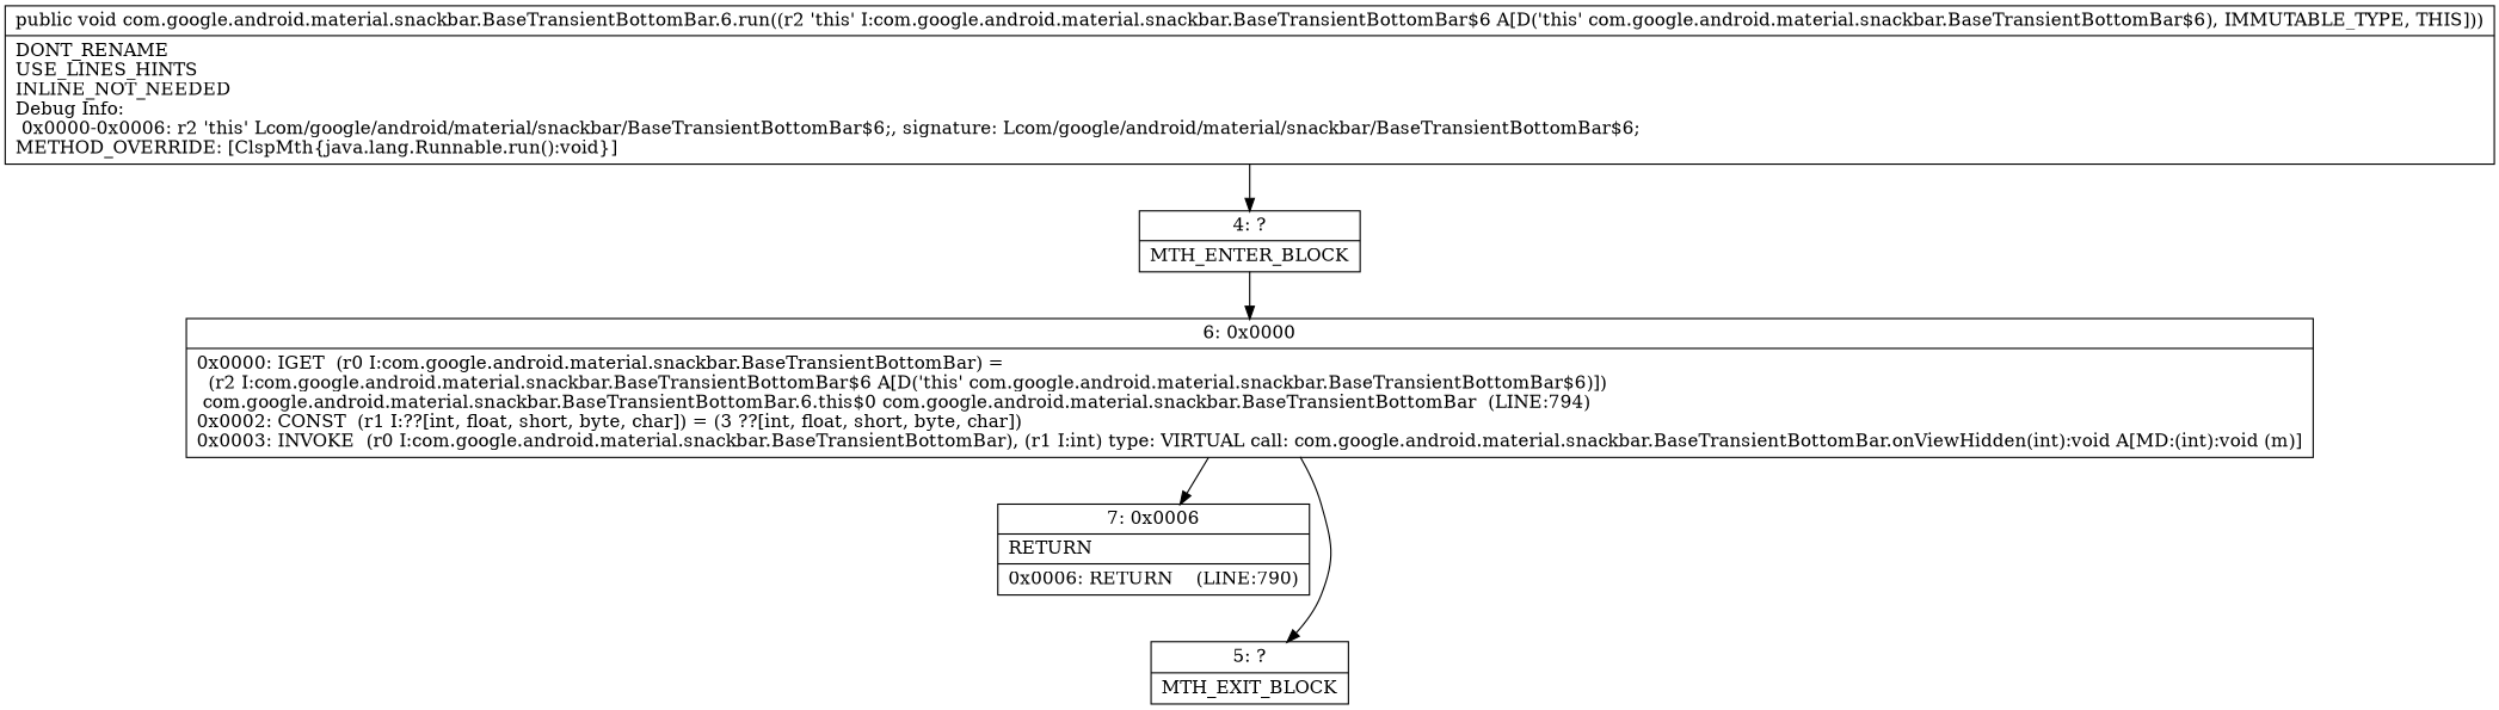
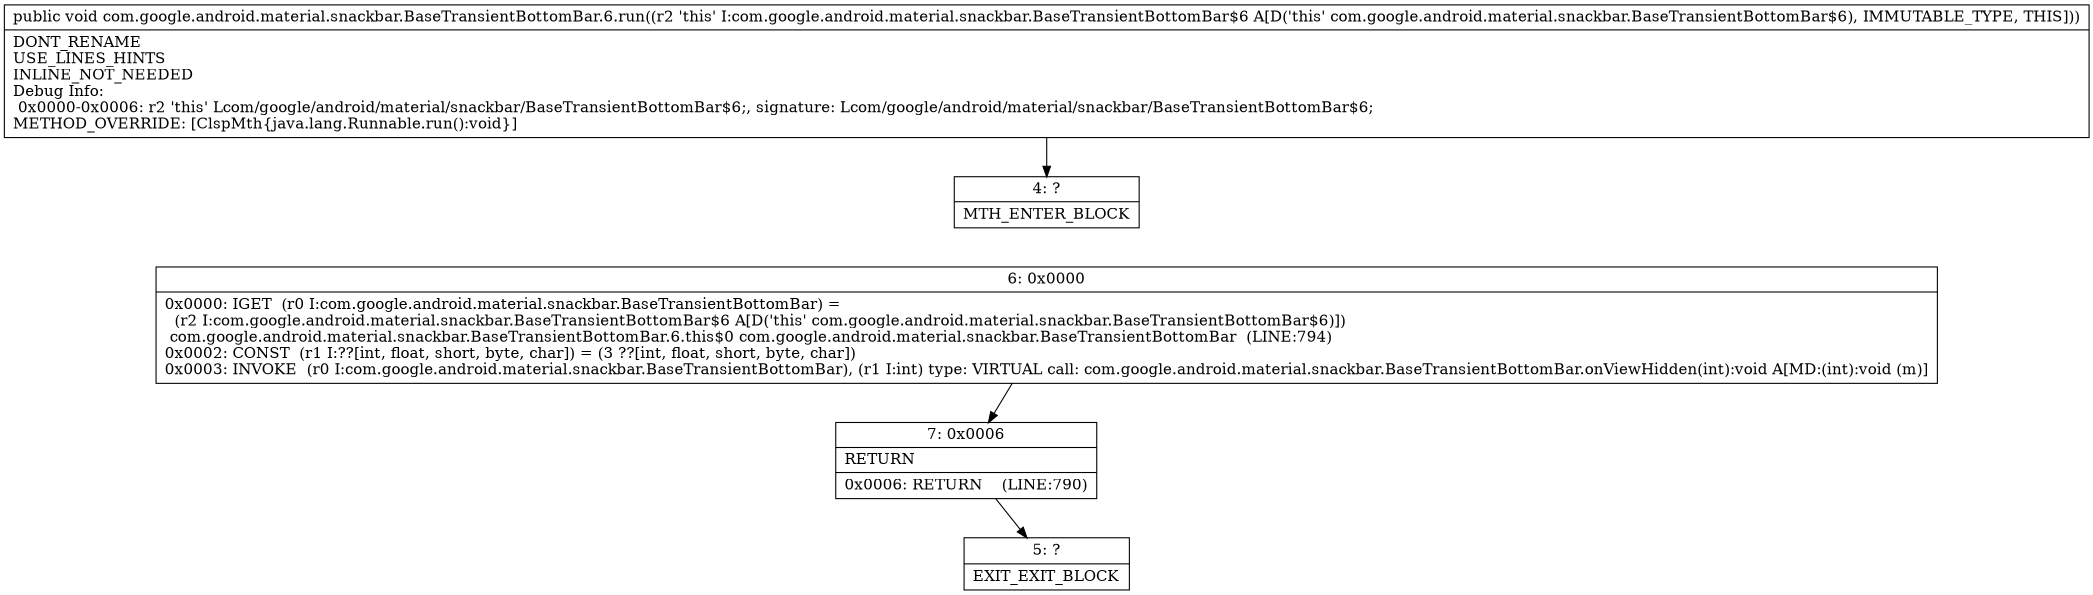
  digraph {
    node [shape=record]
    n1 [label="{4\:\ ?|MTH_ENTER_BLOCK\l}"]
    n2 [label="{6\:\ 0x0000|0x0000: IGET  (r0 I:com.google.android.material.snackbar.BaseTransientBottomBar) = \l  (r2 I:com.google.android.material.snackbar.BaseTransientBottomBar$6 A[D('this' com.google.android.material.snackbar.BaseTransientBottomBar$6)])\l com.google.android.material.snackbar.BaseTransientBottomBar.6.this$0 com.google.android.material.snackbar.BaseTransientBottomBar  (LINE:794)\l0x0002: CONST  (r1 I:??[int, float, short, byte, char]) = (3 ??[int, float, short, byte, char]) \l0x0003: INVOKE  (r0 I:com.google.android.material.snackbar.BaseTransientBottomBar), (r1 I:int) type: VIRTUAL call: com.google.android.material.snackbar.BaseTransientBottomBar.onViewHidden(int):void A[MD:(int):void (m)]\l}"]
    n3 [label="{7\:\ 0x0006|RETURN\l|0x0006: RETURN    (LINE:790)\l}"]
-   n4 [label="{5\:\ ?|MTH_EXIT_BLOCK\l}"]
+   n4 [label="{5\:\ ?|EXIT_EXIT_BLOCK\l}"]
    n5 [label="{public void com.google.android.material.snackbar.BaseTransientBottomBar.6.run((r2 'this' I:com.google.android.material.snackbar.BaseTransientBottomBar$6 A[D('this' com.google.android.material.snackbar.BaseTransientBottomBar$6), IMMUTABLE_TYPE, THIS]))  | DONT_RENAME\lUSE_LINES_HINTS\lINLINE_NOT_NEEDED\lDebug Info:\l  0x0000\-0x0006: r2 'this' Lcom\/google\/android\/material\/snackbar\/BaseTransientBottomBar$6;, signature: Lcom\/google\/android\/material\/snackbar\/BaseTransientBottomBar$6;\lMETHOD_OVERRIDE: [ClspMth\{java.lang.Runnable.run():void\}]\l}"]
-   n1 -> n2
    n2 -> n3
-   n2 -> n4
+   n3 -> n4
    n5 -> n1
  }
